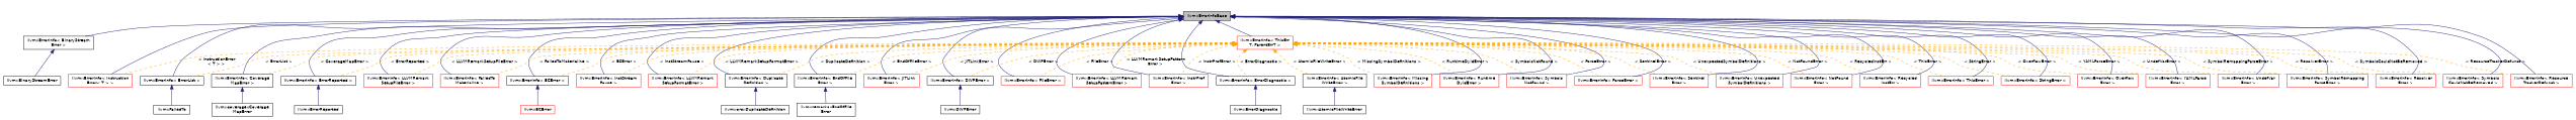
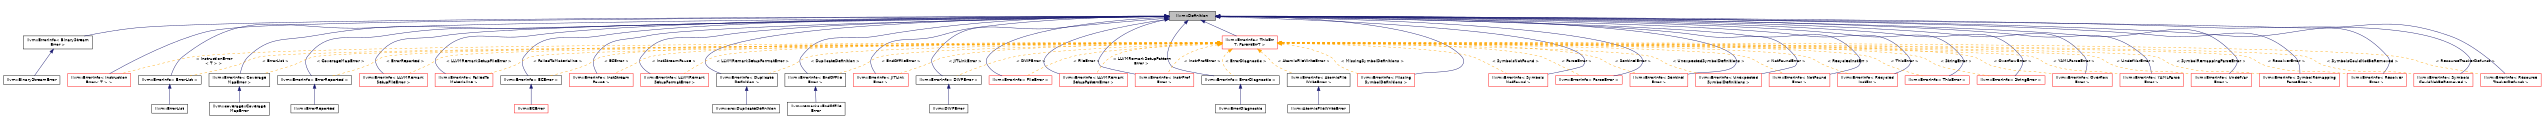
  digraph {
    rankdir=TB
    node [color=red fontname=Helvetica fontsize=10 shape=record]
    edge [color=midnightblue dir=back fontname=Helvetica fontsize=10 labelfontname=Helvetica labelfontsize=10 style=solid]
-   n1 [color=black fillcolor=grey75 fontcolor=black height=0.2 label="llvm::ErrorInfoBase" style=filled width=0.4]
+   n1 [color=black fillcolor=grey75 fontcolor=black height=0.2 label="llvm::Definition" style=filled width=0.4]
    n2 [color=black height=0.2 label="llvm::ErrorInfo\< BinaryStream\lError \>" width=0.4]
    n3 [color=black height=0.2 label="llvm::ErrorInfo\< Coverage\lMapError \>" width=0.4]
    n4 [color=black height=0.2 label="llvm::ErrorInfo\< Duplicate\lDefinition \>" width=0.4]
    n5 [color=black height=0.2 label="llvm::ErrorInfo\< DWPError \>" width=0.4]
    n6 [color=black height=0.2 label="llvm::ErrorInfo\< ECError \>" width=0.4]
    n7 [color=black height=0.2 label="llvm::ErrorInfo\< EndOfFile\lError \>" width=0.4]
    n8 [color=black height=0.2 label="llvm::ErrorInfo\< ErrorDiagnostic \>" width=0.4]
    n9 [color=black height=0.2 label="llvm::ErrorInfo\< ErrorList \>" width=0.4]
    n10 [color=black height=0.2 label="llvm::ErrorInfo\< ErrorReported \>" width=0.4]
    n11 [height=0.2 label="llvm::ErrorInfo\< FailedTo\lMaterialize \>" width=0.4]
    n12 [height=0.2 label="llvm::ErrorInfo\< FileError \>" width=0.4]
    n13 [height=0.2 label="llvm::ErrorInfo\< InstrProf\lError \>" width=0.4]
    n14 [height=0.2 label="llvm::ErrorInfo\< Instruction\lError\< T \> \>" width=0.4]
    n15 [height=0.2 label="llvm::ErrorInfo\< InstStream\lPause \>" width=0.4]
    n16 [height=0.2 label="llvm::ErrorInfo\< JITLink\lError \>" width=0.4]
    n17 [height=0.2 label="llvm::ErrorInfo\< LLVMRemark\lSetupFileError \>" width=0.4]
    n18 [height=0.2 label="llvm::ErrorInfo\< LLVMRemark\lSetupFormatError \>" width=0.4]
    n19 [height=0.2 label="llvm::ErrorInfo\< LLVMRemark\lSetupPatternError \>" width=0.4]
    n20 [height=0.2 label="llvm::ErrorInfo\< Missing\lSymbolDefinitions \>" width=0.4]
    n21 [height=0.2 label="llvm::ErrorInfo\< NotFound\lError \>" width=0.4]
    n22 [height=0.2 label="llvm::ErrorInfo\< Overflow\lError \>" width=0.4]
    n23 [height=0.2 label="llvm::ErrorInfo\< ParseError \>" width=0.4]
    n24 [height=0.2 label="llvm::ErrorInfo\< Recycled\lInstErr \>" width=0.4]
    n25 [height=0.2 label="llvm::ErrorInfo\< Resolver\lError \>" width=0.4]
    n26 [height=0.2 label="llvm::ErrorInfo\< Resource\lTrackerDefunct \>" width=0.4]
-   n27 [height=0.2 label="llvm::ErrorInfo\< Runtime\lDyldError \>" width=0.4]
    n28 [height=0.2 label="llvm::ErrorInfo\< Sentinel\lError \>" width=0.4]
    n29 [height=0.2 label="llvm::ErrorInfo\< StringError \>" width=0.4]
    n30 [height=0.2 label="llvm::ErrorInfo\< SymbolRemapping\lParseError \>" width=0.4]
    n31 [height=0.2 label="llvm::ErrorInfo\< Symbols\lCouldNotBeRemoved \>" width=0.4]
    n32 [height=0.2 label="llvm::ErrorInfo\< Symbols\lNotFound \>" width=0.4]
    n33 [height=0.2 label="llvm::ErrorInfo\< ThisError \>" width=0.4]
    n34 [height=0.2 label="llvm::ErrorInfo\< UndefVar\lError \>" width=0.4]
    n35 [height=0.2 label="llvm::ErrorInfo\< Unexpected\lSymbolDefinitions \>" width=0.4]
    n36 [height=0.2 label="llvm::ErrorInfo\< YAMLParse\lError \>" width=0.4]
    n37 [height=0.2 label="llvm::ErrorInfo\< ThisErr\lT, ParentErrT \>" width=0.4]
    n38 [color=black height=0.2 label="llvm::ErrorInfo\< AtomicFile\lWriteError \>" width=0.4]
    n39 [color=black height=0.2 label="llvm::AtomicFileWriteError" width=0.4]
    n40 [color=black height=0.2 label="llvm::BinaryStreamError" width=0.4]
    n41 [color=black height=0.2 label="llvm::coverage::Coverage\lMapError" width=0.4]
    n42 [color=black height=0.2 label="llvm::orc::DuplicateDefinition" width=0.4]
    n43 [color=black height=0.2 label="llvm::DWPError" width=0.4]
    n44 [height=0.2 label="llvm::ECError" width=0.4]
    n45 [color=black height=0.2 label="llvm::remarks::EndOfFile\lError" width=0.4]
    n46 [color=black height=0.2 label="llvm::ErrorDiagnostic" width=0.4]
-   n47 [color=black height=0.2 label="llvm::FailedTo" width=0.4]
+   n47 [color=black height=0.2 label="llvm::ErrorList" width=0.4]
    n48 [color=black height=0.2 label="llvm::ErrorReported" width=0.4]
    n1 -> n2
    n1 -> n3
    n1 -> n4
    n1 -> n5
    n1 -> n6
    n1 -> n7
    n1 -> n8
    n1 -> n9
    n1 -> n10
    n1 -> n11
    n1 -> n12
    n1 -> n13
    n1 -> n14
    n1 -> n15
    n1 -> n16
    n1 -> n17
    n1 -> n18
    n1 -> n19
    n1 -> n20
    n1 -> n21
    n1 -> n22
    n1 -> n23
    n1 -> n24
    n1 -> n25
    n1 -> n26
-   n1 -> n27
    n1 -> n28
    n1 -> n29
    n1 -> n30
    n1 -> n31
    n1 -> n32
    n1 -> n33
    n1 -> n34
    n1 -> n35
    n1 -> n36
    n1 -> n37
    n2 -> n40
    n3 -> n41
    n4 -> n42
    n5 -> n43
    n6 -> n44
    n7 -> n45
    n8 -> n46
    n9 -> n47
    n10 -> n48
    n37 -> n3 [color=orange label=" \< CoverageMapError \>" style=dashed]
    n37 -> n4 [color=orange label=" \< DuplicateDefinition \>" style=dashed]
    n37 -> n5 [color=orange label=" \< DWPError \>" style=dashed]
    n37 -> n6 [color=orange label=" \< ECError \>" style=dashed]
    n37 -> n7 [color=orange label=" \< EndOfFileError \>" style=dashed]
    n37 -> n8 [color=orange label=" \< ErrorDiagnostic \>" style=dashed]
    n37 -> n9 [color=orange label=" \< ErrorList \>" style=dashed]
    n37 -> n10 [color=orange label=" \< ErrorReported \>" style=dashed]
    n37 -> n11 [color=orange label=" \< FailedToMaterialize \>" style=dashed]
    n37 -> n12 [color=orange label=" \< FileError \>" style=dashed]
    n37 -> n13 [color=orange label=" \< InstrProfError \>" style=dashed]
    n37 -> n14 [color=orange label=" \< InstructionError\l\< T \> \>" style=dashed]
    n37 -> n15 [color=orange label=" \< InstStreamPause \>" style=dashed]
    n37 -> n16 [color=orange label=" \< JITLinkError \>" style=dashed]
    n37 -> n17 [color=orange label=" \< LLVMRemarkSetupFileError \>" style=dashed]
    n37 -> n18 [color=orange label=" \< LLVMRemarkSetupFormatError \>" style=dashed]
    n37 -> n19 [color=orange label=" \< LLVMRemarkSetupPattern\lError \>" style=dashed]
    n37 -> n20 [color=orange label=" \< MissingSymbolDefinitions \>" style=dashed]
    n37 -> n21 [color=orange label=" \< NotFoundError \>" style=dashed]
    n37 -> n22 [color=orange label=" \< OverflowError \>" style=dashed]
    n37 -> n23 [color=orange label=" \< ParseError \>" style=dashed]
    n37 -> n24 [color=orange label=" \< RecycledInstErr \>" style=dashed]
    n37 -> n25 [color=orange label=" \< ResolverError \>" style=dashed]
    n37 -> n26 [color=orange label=" \< ResourceTrackerDefunct \>" style=dashed]
-   n37 -> n27 [color=orange label=" \< RuntimeDyldError \>" style=dashed]
    n37 -> n28 [color=orange label=" \< SentinelError \>" style=dashed]
    n37 -> n29 [color=orange label=" \< StringError \>" style=dashed]
    n37 -> n30 [color=orange label=" \< SymbolRemappingParseError \>" style=dashed]
    n37 -> n31 [color=orange label=" \< SymbolsCouldNotBeRemoved \>" style=dashed]
    n37 -> n32 [color=orange label=" \< SymbolsNotFound \>" style=dashed]
    n37 -> n33 [color=orange label=" \< ThisError \>" style=dashed]
    n37 -> n34 [color=orange label=" \< UndefVarError \>" style=dashed]
    n37 -> n35 [color=orange label=" \< UnexpectedSymbolDefinitions \>" style=dashed]
    n37 -> n36 [color=orange label=" \< YAMLParseError \>" style=dashed]
    n37 -> n38 [color=orange label=" \< AtomicFileWriteError \>" style=dashed]
    n38 -> n39
  }
